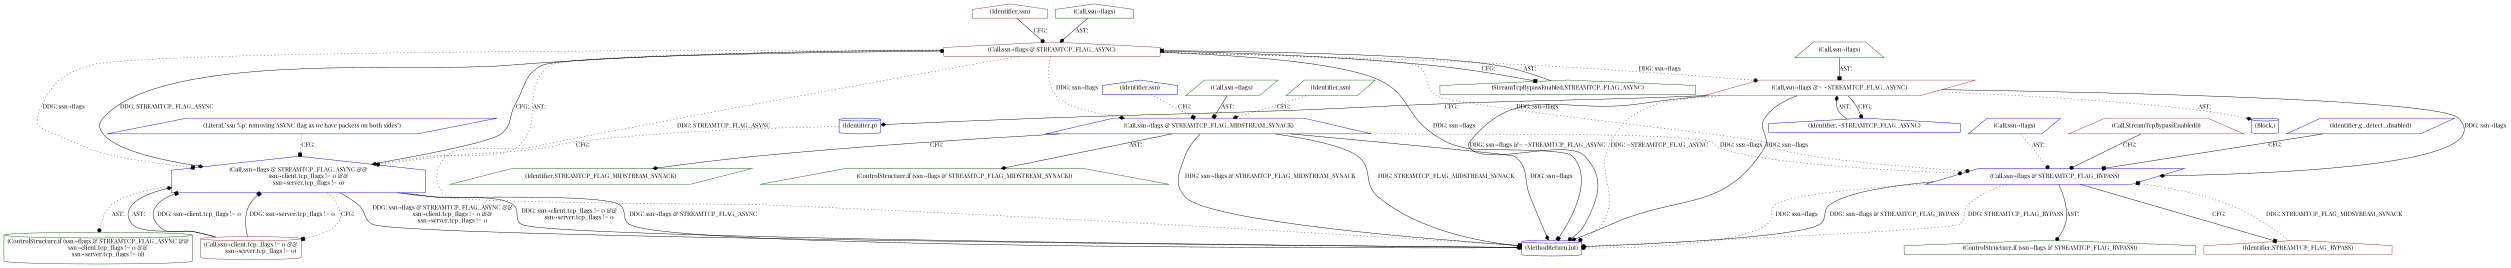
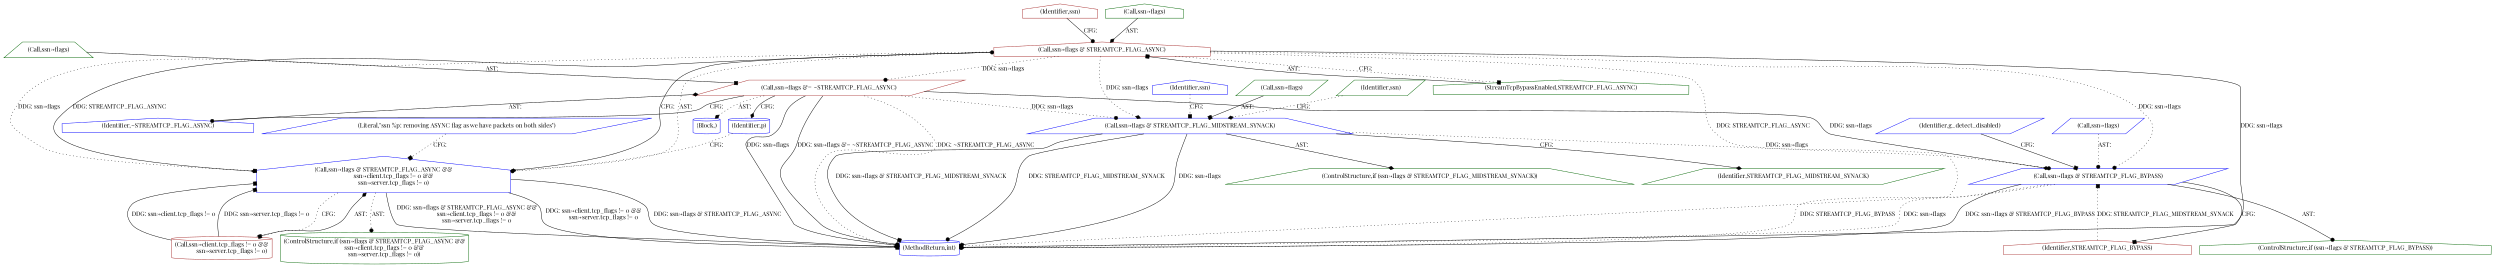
  digraph {
    fontname="Playfair Display"
    node [color=blue fontname="Playfair Display" shape=house]
    edge [arrowhead=diamond fontname="Playfair Display" style=solid]
    n1 [color=brown label="(Call,ssn->flags & STREAMTCP_FLAG_ASYNC)"]
    n2 [label="(Call,ssn->flags & STREAMTCP_FLAG_ASYNC &&\n            ssn->client.tcp_flags != 0 &&\n            ssn->server.tcp_flags != 0)"]
    n3 [color=brown label="(Call,ssn->flags &= ~STREAMTCP_FLAG_ASYNC)" shape=parallelogram]
    n4 [label="(Call,ssn->flags & STREAMTCP_FLAG_MIDSTREAM_SYNACK)" shape=trapezium]
    n5 [label="(Call,ssn->flags & STREAMTCP_FLAG_BYPASS)" shape=parallelogram]
    n6 [color=darkgreen label="(StreamTcpBypassEnabled,STREAMTCP_FLAG_ASYNC)"]
    n7 [label="(MethodReturn,int)" shape=cylinder]
    n8 [color=darkgreen label="(ControlStructure,if (ssn->flags & STREAMTCP_FLAG_ASYNC &&\n            ssn->client.tcp_flags != 0 &&\n            ssn->server.tcp_flags != 0))" shape=cylinder]
    n9 [color=brown label="(Call,ssn->client.tcp_flags != 0 &&\n            ssn->server.tcp_flags != 0)" shape=cylinder]
    n10 [label="(Identifier,~STREAMTCP_FLAG_ASYNC)"]
    n11 [label="(Block,)" shape=cylinder]
    n12 [label="(Identifier,p)" shape=cylinder]
    n13 [color=darkgreen label="(Identifier,STREAMTCP_FLAG_MIDSTREAM_SYNACK)" shape=parallelogram]
    n14 [color=darkgreen label="(ControlStructure,if (ssn->flags & STREAMTCP_FLAG_MIDSTREAM_SYNACK))" shape=trapezium]
    n15 [color=darkgreen label="(ControlStructure,if (ssn->flags & STREAMTCP_FLAG_BYPASS))"]
    n16 [color=brown label="(Identifier,STREAMTCP_FLAG_BYPASS)"]
    n17 [color=darkgreen label="(Identifier,ssn)" shape=parallelogram]
    n18 [color=brown label="(Identifier,ssn)"]
    n19 [label="(Call,ssn->flags)" shape=parallelogram]
    n20 [label="(Identifier,ssn)"]
    n21 [color=darkgreen label="(Call,ssn->flags)" shape=trapezium]
-   n22 [color=brown label="(Call,StreamTcpBypassEnabled())" shape=trapezium]
    n23 [label="(Identifier,g_detect_disabled)" shape=parallelogram]
    n24 [label="(Literal,\"ssn %p: removing ASYNC flag as we have packets on both sides\")" shape=parallelogram]
    n25 [color=darkgreen label="(Call,ssn->flags)"]
    n26 [color=darkgreen label="(Call,ssn->flags)" shape=parallelogram]
    n1 -> n2 [label="AST: " style=dotted]
    n1 -> n2 [arrowhead=box label="DDG: ssn->flags" style=dotted]
    n1 -> n2 [label="DDG: STREAMTCP_FLAG_ASYNC"]
    n1 -> n3 [arrowhead=dot label="DDG: ssn->flags" style=dotted]
    n1 -> n4 [label="DDG: ssn->flags" style=dotted]
    n1 -> n5 [arrowhead=dot label="DDG: ssn->flags" style=dotted]
-   n1 -> n6 [arrowhead=box label="CFG: "]
+   n1 -> n6 [arrowhead=box label="CFG: " style=dotted]
    n1 -> n7 [arrowhead=box label="DDG: ssn->flags"]
    n1 -> n7 [arrowhead=box label="DDG: STREAMTCP_FLAG_ASYNC" style=dotted]
    n2 -> n1 [arrowhead=dot label="CFG: "]
    n2 -> n7 [label="DDG: ssn->flags & STREAMTCP_FLAG_ASYNC"]
    n2 -> n7 [label="DDG: ssn->flags & STREAMTCP_FLAG_ASYNC &&\n            ssn->client.tcp_flags != 0 &&\n            ssn->server.tcp_flags != 0"]
    n2 -> n7 [arrowhead=box label="DDG: ssn->client.tcp_flags != 0 &&\n            ssn->server.tcp_flags != 0"]
    n2 -> n8 [arrowhead=dot label="AST: " style=dotted]
    n2 -> n9 [arrowhead=box label="CFG: " style=dotted]
+   n3 -> n4 [arrowhead=dot label="DDG: ssn->flags" style=dotted]
    n3 -> n5 [label="DDG: ssn->flags"]
    n3 -> n7 [arrowhead=dot label="DDG: ~STREAMTCP_FLAG_ASYNC" style=dotted]
    n3 -> n7 [label="DDG: ssn->flags"]
    n3 -> n7 [arrowhead=dot label="DDG: ssn->flags &= ~STREAMTCP_FLAG_ASYNC"]
    n3 -> n10 [arrowhead=dot label="CFG: "]
    n3 -> n11 [label="AST: " style=dotted]
    n3 -> n12 [label="CFG: "]
    n4 -> n5 [arrowhead=dot label="DDG: ssn->flags" style=dotted]
    n4 -> n7 [arrowhead=dot label="DDG: STREAMTCP_FLAG_MIDSTREAM_SYNACK"]
    n4 -> n7 [label="DDG: ssn->flags"]
    n4 -> n7 [arrowhead=box label="DDG: ssn->flags & STREAMTCP_FLAG_MIDSTREAM_SYNACK"]
    n4 -> n13 [label="CFG: "]
    n4 -> n14 [label="AST: "]
    n5 -> n7 [label="DDG: ssn->flags & STREAMTCP_FLAG_BYPASS"]
    n5 -> n7 [arrowhead=dot label="DDG: STREAMTCP_FLAG_BYPASS" style=dotted]
    n5 -> n7 [arrowhead=dot label="DDG: ssn->flags" style=dotted]
    n5 -> n15 [arrowhead=dot label="AST: "]
    n5 -> n16 [arrowhead=box label="CFG: "]
    n6 -> n1 [arrowhead=box label="AST: "]
    n9 -> n2 [label="AST: "]
    n9 -> n2 [arrowhead=box label="DDG: ssn->client.tcp_flags != 0"]
    n9 -> n2 [arrowhead=box label="DDG: ssn->server.tcp_flags != 0"]
    n10 -> n3 [label="AST: "]
    n12 -> n2 [arrowhead=dot label="CFG: " style=dotted]
    n16 -> n5 [arrowhead=box label="DDG: STREAMTCP_FLAG_MIDSTREAM_SYNACK" style=dotted]
    n17 -> n4 [label="CFG: " style=dotted]
    n18 -> n1 [arrowhead=dot label="CFG: "]
    n19 -> n5 [arrowhead=dot label="AST: " style=dotted]
    n20 -> n4 [arrowhead=box label="CFG: " style=dotted]
    n21 -> n3 [arrowhead=box label="AST: "]
-   n22 -> n5 [arrowhead=dot label="CFG: "]
    n23 -> n5 [arrowhead=box label="CFG: "]
    n24 -> n2 [arrowhead=box label="CFG: " style=dotted]
    n25 -> n1 [label="AST: "]
    n26 -> n4 [arrowhead=box label="AST: "]
  }
